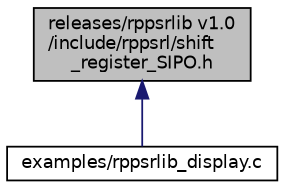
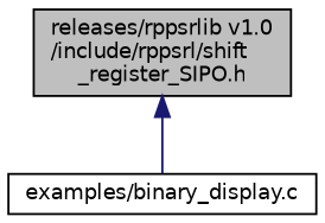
  digraph {
    node [color=black fontname=Helvetica fontsize=10 shape=record style=filled]
    n1 [fillcolor=grey75 fontcolor=black height=0.2 label="releases/rppsrlib v1.0\l/include/rppsrl/shift\l_register_SIPO.h" width=0.4]
-   n2 [fillcolor=white height=0.2 label="examples/rppsrlib_display.c" width=0.4]
+   n2 [fillcolor=white height=0.2 label="examples/binary_display.c" width=0.4]
    n1 -> n2 [color=midnightblue dir=back fontname=Helvetica fontsize=10 labelfontname=Helvetica labelfontsize=10 style=solid]
  }
